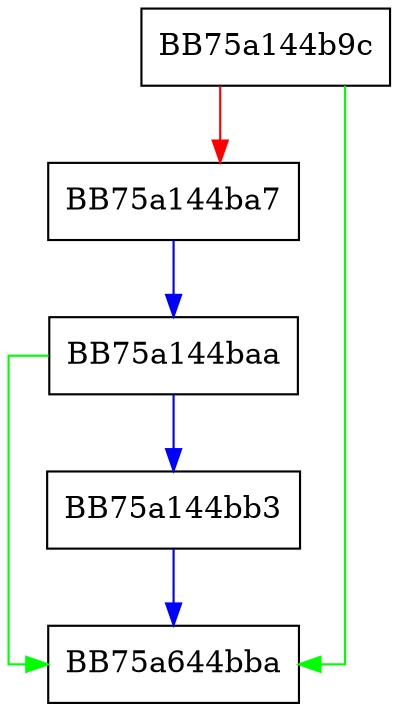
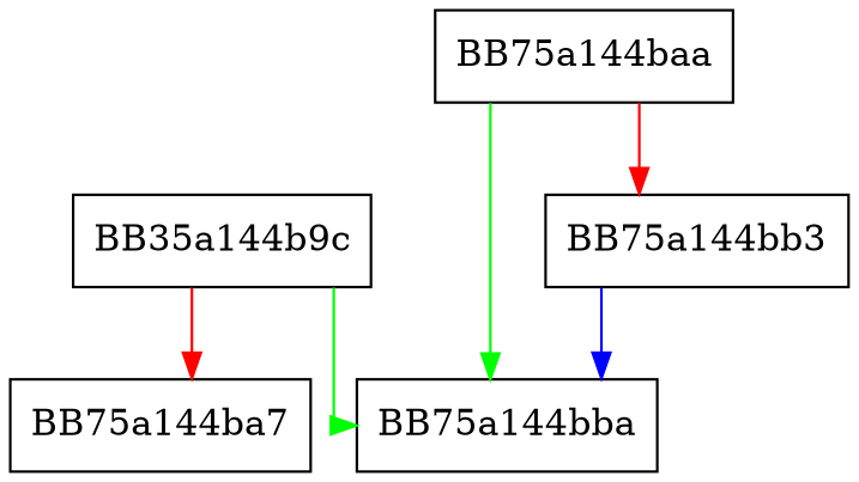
  digraph {
    splines=ortho
    node [shape=box]
    edge [color=red]
-   BB75a144b9c
+   BB75a144b9c [label=BB35a144b9c]
    BB75a144ba7
-   BB75a144bba [label=BB75a644bba]
+   BB75a144bba
    BB75a144baa
    n5 [label=BB75a144bb3]
    BB75a144b9c -> BB75a144ba7
    BB75a144b9c -> BB75a144bba [color=green]
-   BB75a144ba7 -> BB75a144baa [color=blue]
    BB75a144baa -> BB75a144bba [color=green]
-   BB75a144baa -> n5 [color=blue]
+   BB75a144baa -> n5
    n5 -> BB75a144bba [color=blue]
  }
